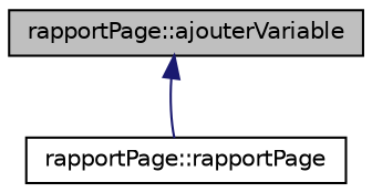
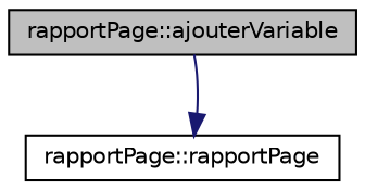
  digraph {
    rankdir=TB
    node [color=black fontname=Helvetica fontsize=10 shape=record style=filled]
    n1 [fillcolor=grey75 fontcolor=black height=0.2 label="rapportPage::ajouterVariable" width=0.4]
    n2 [fillcolor=white height=0.2 label="rapportPage::rapportPage" width=0.4]
-   n1 -> n2 [color=midnightblue dir=back fontname=Helvetica fontsize=10 labelfontname=Helvetica labelfontsize=10 style=solid]
+   n2 -> n1 [color=midnightblue dir=back fontname=Helvetica fontsize=10 labelfontname=Helvetica labelfontsize=10 style=solid]
  }
